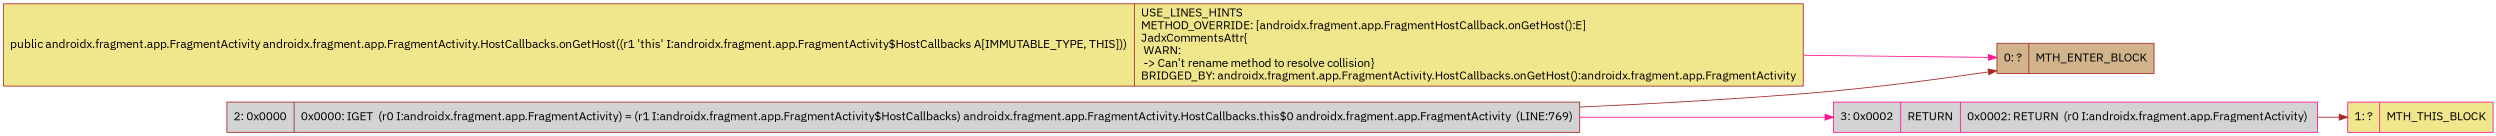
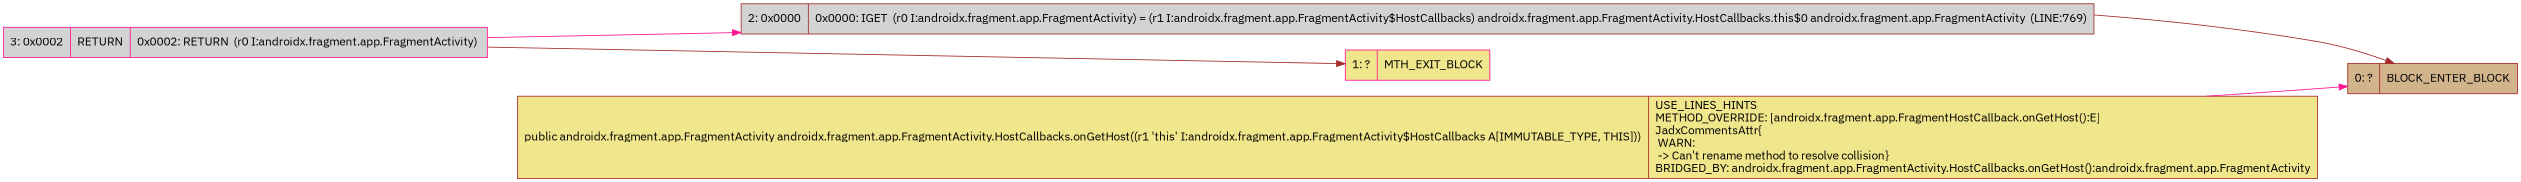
  digraph {
    fontname="IBM Plex Sans"
    rankdir=LR
    node [color=brown fillcolor=lightgrey fontname="IBM Plex Sans" shape=record style=filled]
    edge [color=brown fontname="IBM Plex Sans"]
-   n1 [fillcolor=tan label="{0\:\ ?|MTH_ENTER_BLOCK\l}"]
+   n1 [fillcolor=tan label="{0\:\ ?|BLOCK_ENTER_BLOCK\l}"]
    n2 [label="{2\:\ 0x0000|0x0000: IGET  (r0 I:androidx.fragment.app.FragmentActivity) = (r1 I:androidx.fragment.app.FragmentActivity$HostCallbacks) androidx.fragment.app.FragmentActivity.HostCallbacks.this$0 androidx.fragment.app.FragmentActivity  (LINE:769)\l}"]
    n3 [color=deeppink label="{3\:\ 0x0002|RETURN\l|0x0002: RETURN  (r0 I:androidx.fragment.app.FragmentActivity) \l}"]
-   n4 [color=deeppink fillcolor=khaki label="{1\:\ ?|MTH_THIS_BLOCK\l}"]
+   n4 [color=deeppink fillcolor=khaki label="{1\:\ ?|MTH_EXIT_BLOCK\l}"]
    n5 [fillcolor=khaki label="{public androidx.fragment.app.FragmentActivity androidx.fragment.app.FragmentActivity.HostCallbacks.onGetHost((r1 'this' I:androidx.fragment.app.FragmentActivity$HostCallbacks A[IMMUTABLE_TYPE, THIS]))  | USE_LINES_HINTS\lMETHOD_OVERRIDE: [androidx.fragment.app.FragmentHostCallback.onGetHost():E]\lJadxCommentsAttr\{\l WARN: \l \-\> Can't rename method to resolve collision\}\lBRIDGED_BY: androidx.fragment.app.FragmentActivity.HostCallbacks.onGetHost():androidx.fragment.app.FragmentActivity\l}"]
    n2 -> n1
-   n2 -> n3 [color=deeppink]
+   n3 -> n2 [color=deeppink]
    n3 -> n4
    n5 -> n1 [color=deeppink]
  }
